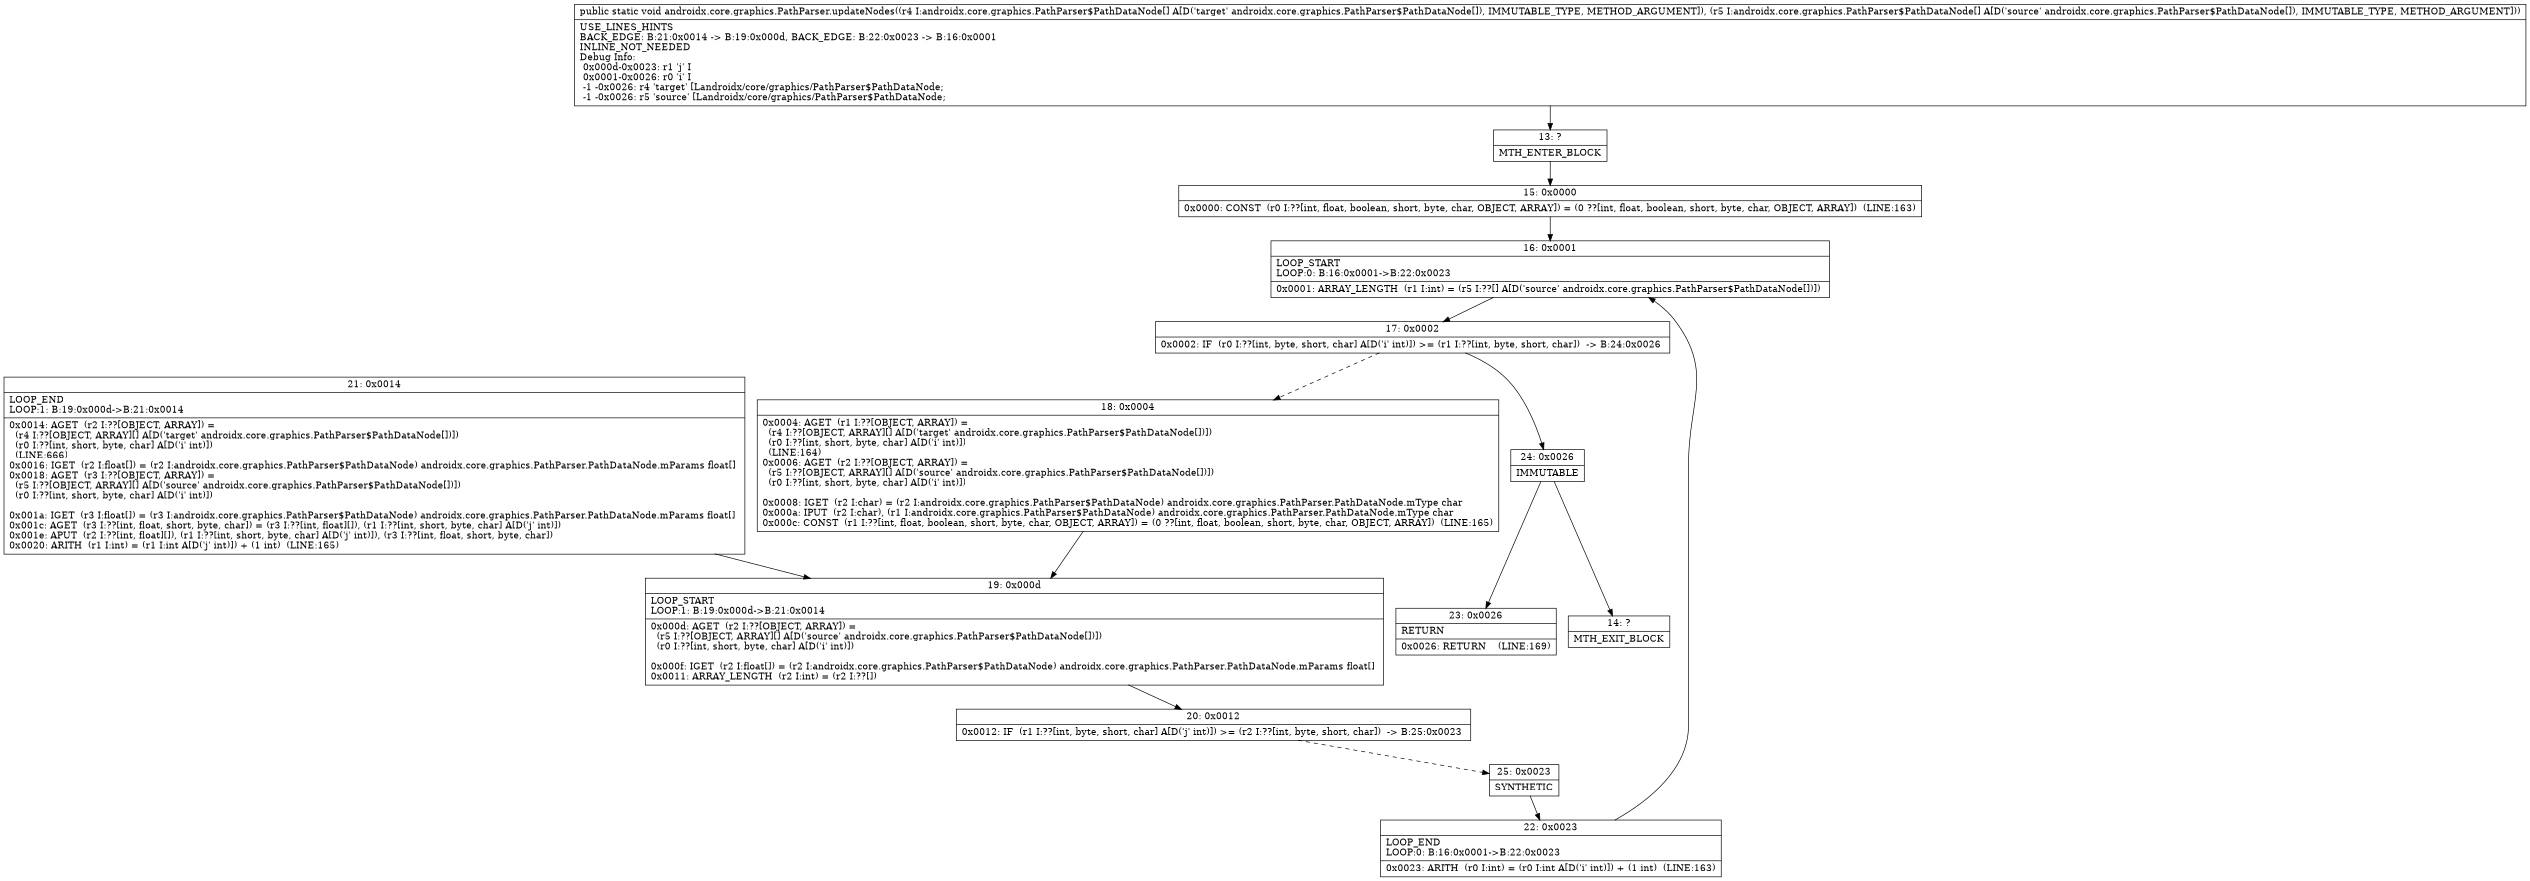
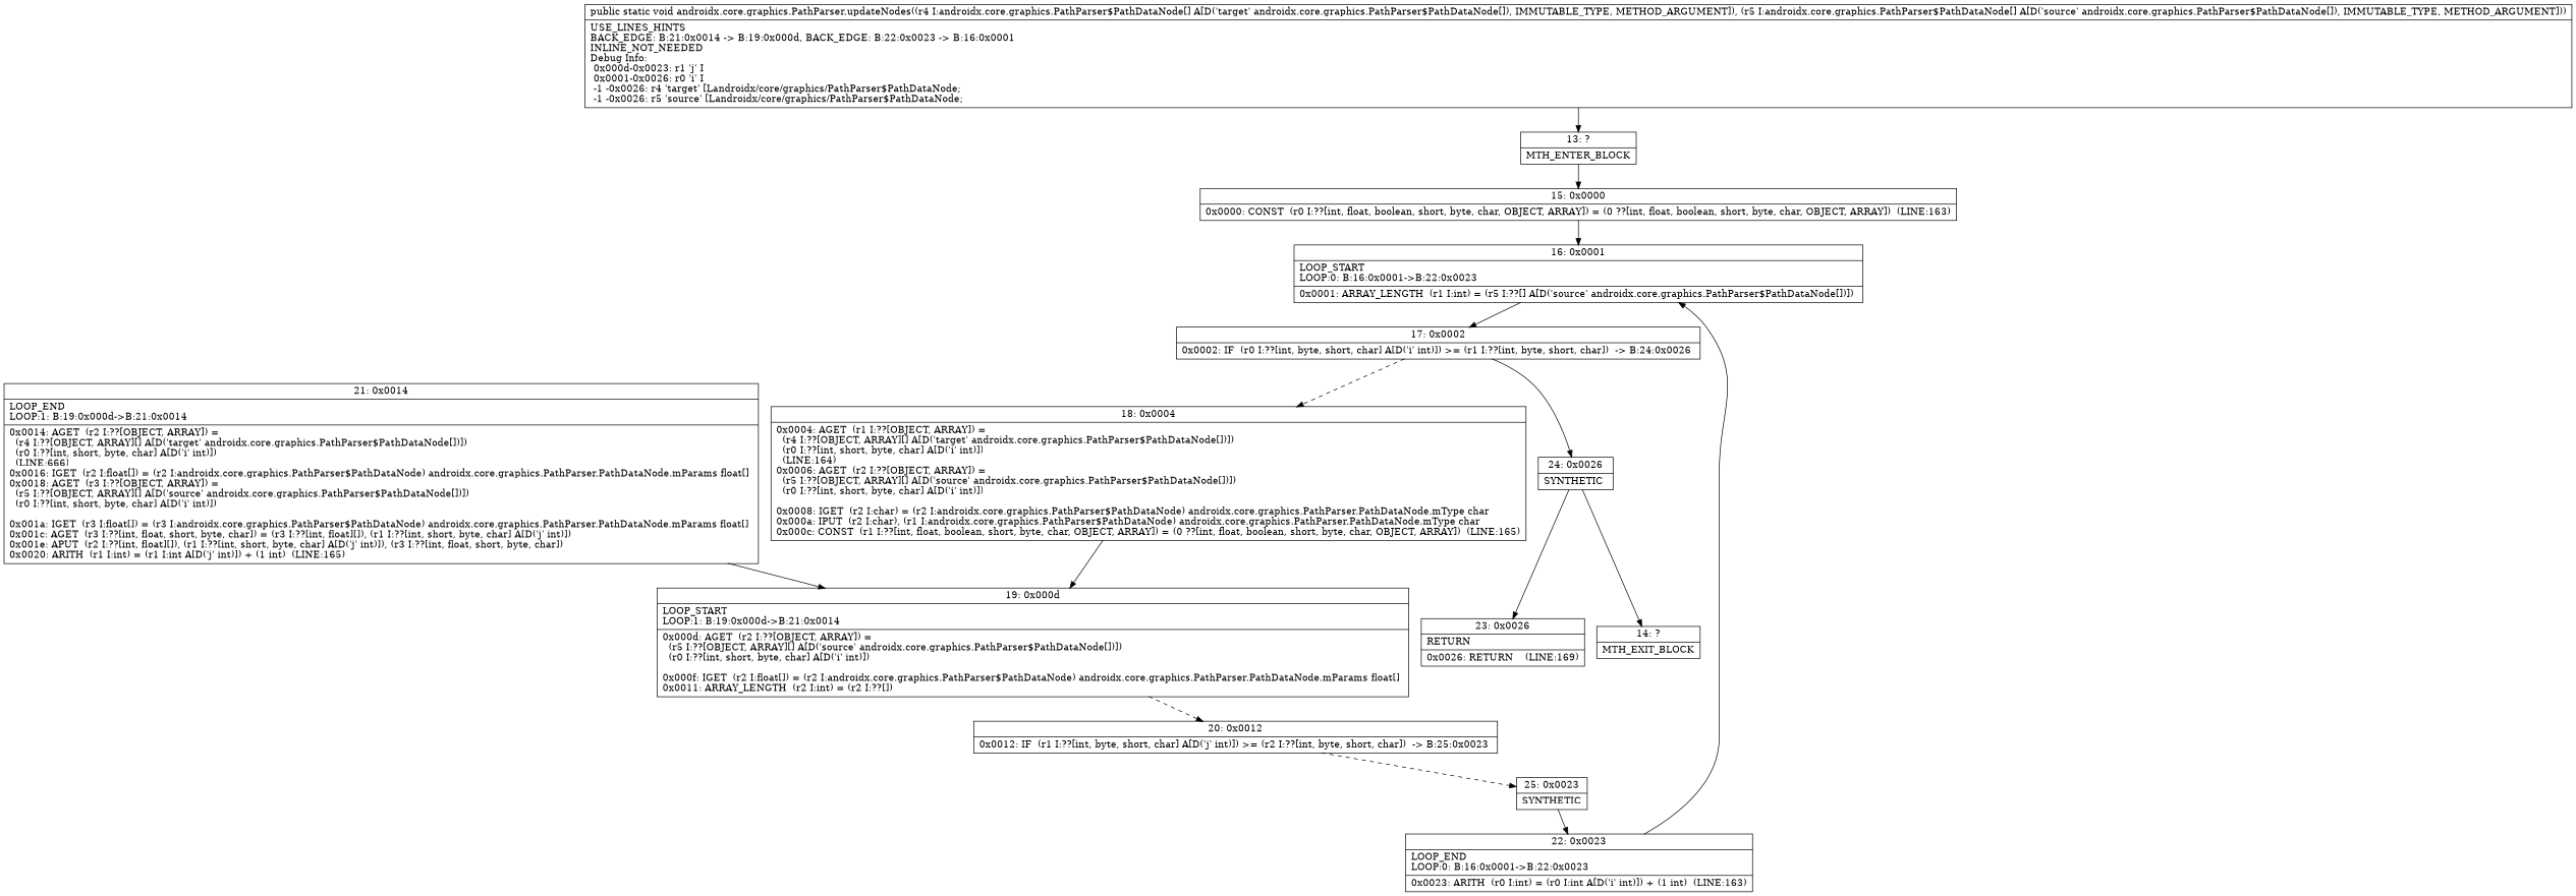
  digraph {
    node [shape=record]
    n1 [label="{13\:\ ?|MTH_ENTER_BLOCK\l}"]
    n2 [label="{15\:\ 0x0000|0x0000: CONST  (r0 I:??[int, float, boolean, short, byte, char, OBJECT, ARRAY]) = (0 ??[int, float, boolean, short, byte, char, OBJECT, ARRAY])  (LINE:163)\l}"]
    n3 [label="{16\:\ 0x0001|LOOP_START\lLOOP:0: B:16:0x0001\-\>B:22:0x0023\l|0x0001: ARRAY_LENGTH  (r1 I:int) = (r5 I:??[] A[D('source' androidx.core.graphics.PathParser$PathDataNode[])]) \l}"]
    n4 [label="{17\:\ 0x0002|0x0002: IF  (r0 I:??[int, byte, short, char] A[D('i' int)]) \>= (r1 I:??[int, byte, short, char])  \-\> B:24:0x0026 \l}"]
    n5 [label="{18\:\ 0x0004|0x0004: AGET  (r1 I:??[OBJECT, ARRAY]) = \l  (r4 I:??[OBJECT, ARRAY][] A[D('target' androidx.core.graphics.PathParser$PathDataNode[])])\l  (r0 I:??[int, short, byte, char] A[D('i' int)])\l  (LINE:164)\l0x0006: AGET  (r2 I:??[OBJECT, ARRAY]) = \l  (r5 I:??[OBJECT, ARRAY][] A[D('source' androidx.core.graphics.PathParser$PathDataNode[])])\l  (r0 I:??[int, short, byte, char] A[D('i' int)])\l \l0x0008: IGET  (r2 I:char) = (r2 I:androidx.core.graphics.PathParser$PathDataNode) androidx.core.graphics.PathParser.PathDataNode.mType char \l0x000a: IPUT  (r2 I:char), (r1 I:androidx.core.graphics.PathParser$PathDataNode) androidx.core.graphics.PathParser.PathDataNode.mType char \l0x000c: CONST  (r1 I:??[int, float, boolean, short, byte, char, OBJECT, ARRAY]) = (0 ??[int, float, boolean, short, byte, char, OBJECT, ARRAY])  (LINE:165)\l}"]
-   n6 [label="{24\:\ 0x0026|IMMUTABLE\l}"]
+   n6 [label="{24\:\ 0x0026|SYNTHETIC\l}"]
    n7 [label="{19\:\ 0x000d|LOOP_START\lLOOP:1: B:19:0x000d\-\>B:21:0x0014\l|0x000d: AGET  (r2 I:??[OBJECT, ARRAY]) = \l  (r5 I:??[OBJECT, ARRAY][] A[D('source' androidx.core.graphics.PathParser$PathDataNode[])])\l  (r0 I:??[int, short, byte, char] A[D('i' int)])\l \l0x000f: IGET  (r2 I:float[]) = (r2 I:androidx.core.graphics.PathParser$PathDataNode) androidx.core.graphics.PathParser.PathDataNode.mParams float[] \l0x0011: ARRAY_LENGTH  (r2 I:int) = (r2 I:??[]) \l}"]
    n8 [label="{23\:\ 0x0026|RETURN\l|0x0026: RETURN    (LINE:169)\l}"]
    n9 [label="{14\:\ ?|MTH_EXIT_BLOCK\l}"]
    n10 [label="{20\:\ 0x0012|0x0012: IF  (r1 I:??[int, byte, short, char] A[D('j' int)]) \>= (r2 I:??[int, byte, short, char])  \-\> B:25:0x0023 \l}"]
    n11 [label="{25\:\ 0x0023|SYNTHETIC\l}"]
    n12 [label="{21\:\ 0x0014|LOOP_END\lLOOP:1: B:19:0x000d\-\>B:21:0x0014\l|0x0014: AGET  (r2 I:??[OBJECT, ARRAY]) = \l  (r4 I:??[OBJECT, ARRAY][] A[D('target' androidx.core.graphics.PathParser$PathDataNode[])])\l  (r0 I:??[int, short, byte, char] A[D('i' int)])\l  (LINE:666)\l0x0016: IGET  (r2 I:float[]) = (r2 I:androidx.core.graphics.PathParser$PathDataNode) androidx.core.graphics.PathParser.PathDataNode.mParams float[] \l0x0018: AGET  (r3 I:??[OBJECT, ARRAY]) = \l  (r5 I:??[OBJECT, ARRAY][] A[D('source' androidx.core.graphics.PathParser$PathDataNode[])])\l  (r0 I:??[int, short, byte, char] A[D('i' int)])\l \l0x001a: IGET  (r3 I:float[]) = (r3 I:androidx.core.graphics.PathParser$PathDataNode) androidx.core.graphics.PathParser.PathDataNode.mParams float[] \l0x001c: AGET  (r3 I:??[int, float, short, byte, char]) = (r3 I:??[int, float][]), (r1 I:??[int, short, byte, char] A[D('j' int)]) \l0x001e: APUT  (r2 I:??[int, float][]), (r1 I:??[int, short, byte, char] A[D('j' int)]), (r3 I:??[int, float, short, byte, char]) \l0x0020: ARITH  (r1 I:int) = (r1 I:int A[D('j' int)]) + (1 int)  (LINE:165)\l}"]
    n13 [label="{22\:\ 0x0023|LOOP_END\lLOOP:0: B:16:0x0001\-\>B:22:0x0023\l|0x0023: ARITH  (r0 I:int) = (r0 I:int A[D('i' int)]) + (1 int)  (LINE:163)\l}"]
    n14 [label="{public static void androidx.core.graphics.PathParser.updateNodes((r4 I:androidx.core.graphics.PathParser$PathDataNode[] A[D('target' androidx.core.graphics.PathParser$PathDataNode[]), IMMUTABLE_TYPE, METHOD_ARGUMENT]), (r5 I:androidx.core.graphics.PathParser$PathDataNode[] A[D('source' androidx.core.graphics.PathParser$PathDataNode[]), IMMUTABLE_TYPE, METHOD_ARGUMENT]))  | USE_LINES_HINTS\lBACK_EDGE: B:21:0x0014 \-\> B:19:0x000d, BACK_EDGE: B:22:0x0023 \-\> B:16:0x0001\lINLINE_NOT_NEEDED\lDebug Info:\l  0x000d\-0x0023: r1 'j' I\l  0x0001\-0x0026: r0 'i' I\l  \-1 \-0x0026: r4 'target' [Landroidx\/core\/graphics\/PathParser$PathDataNode;\l  \-1 \-0x0026: r5 'source' [Landroidx\/core\/graphics\/PathParser$PathDataNode;\l}"]
    n1 -> n2
    n2 -> n3
    n3 -> n4
    n4 -> n5 [style=dashed]
    n4 -> n6
    n5 -> n7
    n6 -> n8
    n6 -> n9
-   n7 -> n10
+   n7 -> n10 [style=dashed]
    n10 -> n11 [style=dashed]
    n11 -> n13
    n12 -> n7
    n13 -> n3
    n14 -> n1
  }
